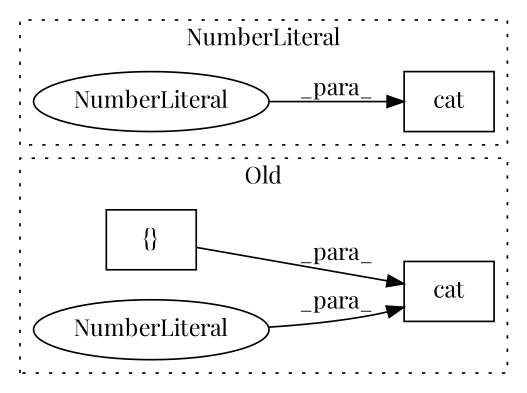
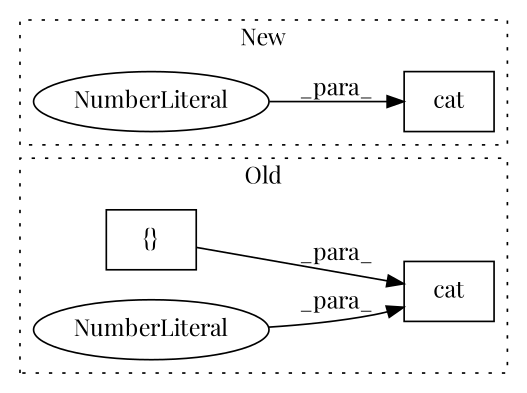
  digraph {
    rankdir=LR
    fontname="Playfair Display"
    node [a=32 l="19,1" shape=box fontname="Playfair Display"]
    edge [fontname="Playfair Display"]
    n1 [a=4 l=2 label="{}" s=11274]
    n2 [label=cat s="11774,11906"]
    n3 [a=34 l=1 label=NumberLiteral s=11905 shape=ellipse]
    n4 [label=cat s="11529,11702"]
    n5 [a=34 l=1 label=NumberLiteral s=11701 shape=ellipse]
    subgraph cluster_1 {
      label=Old
      style=dotted
      n1
      n2
      n3
    }
    subgraph cluster_2 {
-     label=NumberLiteral
+     label=New
      style=dotted
      n4
      n5
    }
    n1 -> n2 [label=_para_]
    n3 -> n2 [label=_para_]
    n5 -> n4 [label=_para_]
  }
